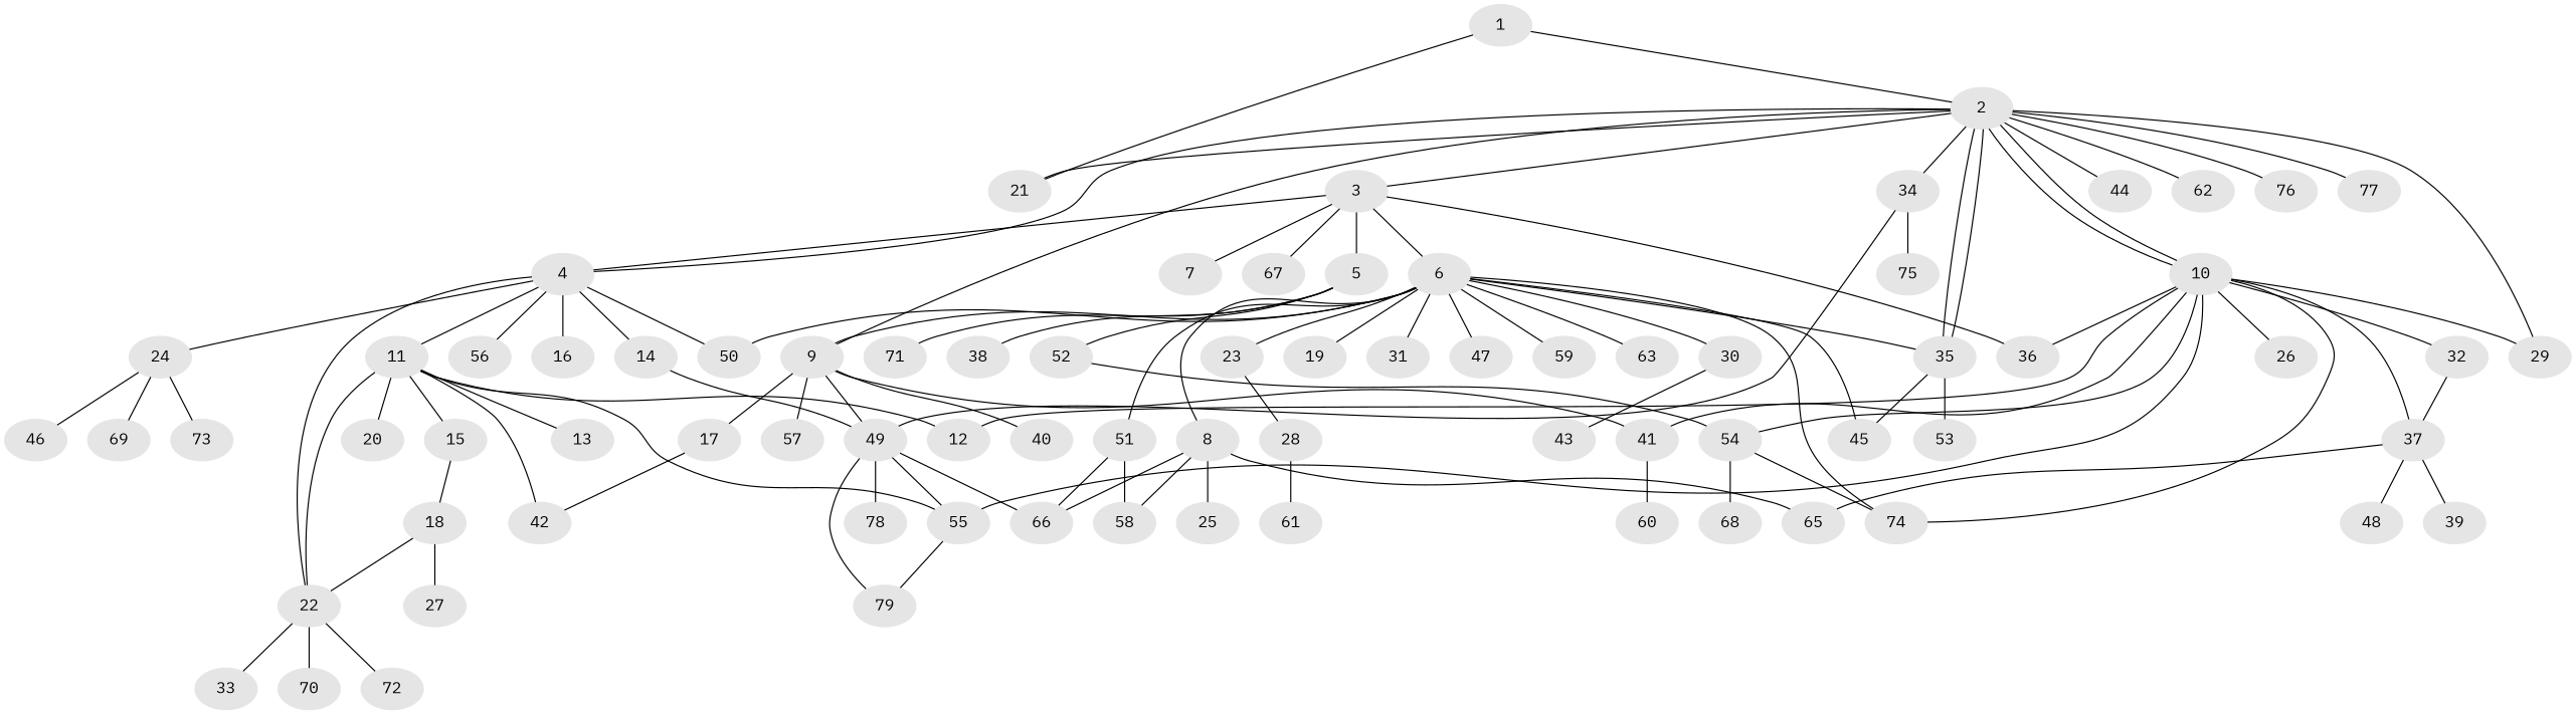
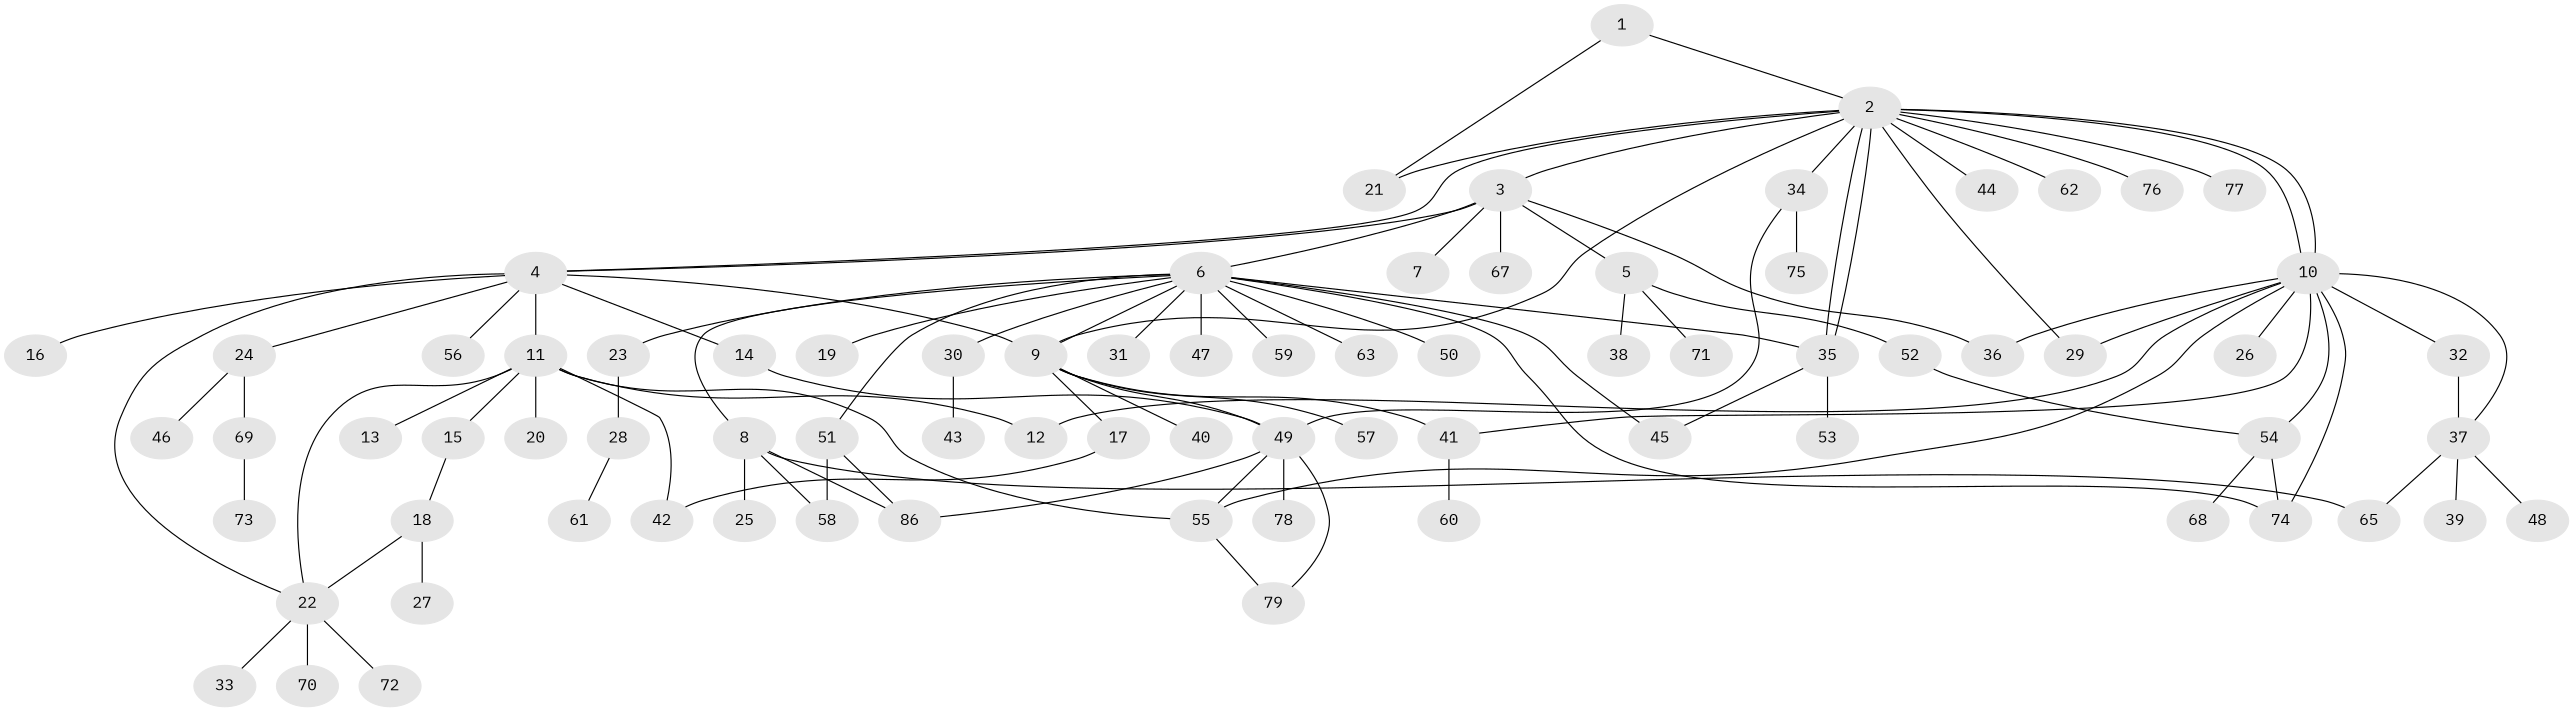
  graph {
    fontname="IBM Plex Mono"
    node [color=gray90 fontname="IBM Plex Mono" style=filled]
    edge [fontname="IBM Plex Mono"]
    1
    2
    21
    35
    3
    4
    9
    10
    29
    34
    44
    62
    76
    77
    45
    53
    5
    6
    7
    36
    67
    11
    14
    16
    22
    24
    50
    56
    17
    40
    41
    49
    57
    74
    12
    26
    32
    37
    54
    55
    75
    38
    52
    71
    8
    19
    23
    30
    31
    47
    51
    59
    63
    13
    15
    20
    42
    33
    70
    72
    46
    69
    73
    25
    58
    65
-   66
+   66 [label=86]
    28
    43
    60
    78
    79
    39
    48
    68
    18
    27
    61
    1 -- 2
    1 -- 21
    2 -- 21
    2 -- 35
    2 -- 35
    2 -- 3
    2 -- 4
    2 -- 9
    2 -- 10
    2 -- 10
    2 -- 29
    2 -- 34
    2 -- 44
    2 -- 62
    2 -- 76
    2 -- 77
    35 -- 45
    35 -- 53
    3 -- 4
    3 -- 5
    3 -- 6
    3 -- 7
    3 -- 36
    3 -- 67
    4 -- 11
    4 -- 14
    4 -- 16
    4 -- 22
    4 -- 24
-   4 -- 50
+   4 -- 9
    4 -- 56
    9 -- 17
    9 -- 40
    9 -- 41
    9 -- 49
    9 -- 57
    10 -- 29
    10 -- 36
    10 -- 41
    10 -- 74
    10 -- 12
    10 -- 26
    10 -- 32
    10 -- 37
    10 -- 54
    10 -- 55
    34 -- 49
    34 -- 75
    5 -- 38
    5 -- 52
    5 -- 71
    6 -- 35
    6 -- 9
    6 -- 45
    6 -- 50
    6 -- 74
    6 -- 8
    6 -- 19
    6 -- 23
    6 -- 30
    6 -- 31
    6 -- 47
    6 -- 51
    6 -- 59
    6 -- 63
    11 -- 22
    11 -- 12
    11 -- 55
    11 -- 13
    11 -- 15
    11 -- 20
    11 -- 42
    14 -- 49
    22 -- 33
    22 -- 70
    22 -- 72
    24 -- 46
    24 -- 69
-   24 -- 73
+   69 -- 73
    17 -- 42
    41 -- 60
    49 -- 55
    49 -- 66
    49 -- 78
    49 -- 79
    32 -- 37
    37 -- 65
    37 -- 39
    37 -- 48
    54 -- 74
    54 -- 68
    55 -- 79
    52 -- 54
    8 -- 25
    8 -- 58
    8 -- 65
    8 -- 66
    23 -- 28
    30 -- 43
    51 -- 58
    51 -- 66
    15 -- 18
    28 -- 61
    18 -- 22
    18 -- 27
  }
